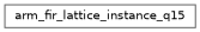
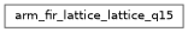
  digraph {
    rankdir=LR
-   n1 [color=grey40 fillcolor=white fontname=Helvetica fontsize=10 height=0.2 label=arm_fir_lattice_instance_q15 shape=box style=filled width=0.4]
+   n1 [color=grey40 fillcolor=white fontname=Helvetica fontsize=10 height=0.2 label=arm_fir_lattice_lattice_q15 shape=box style=filled width=0.4]
  }
